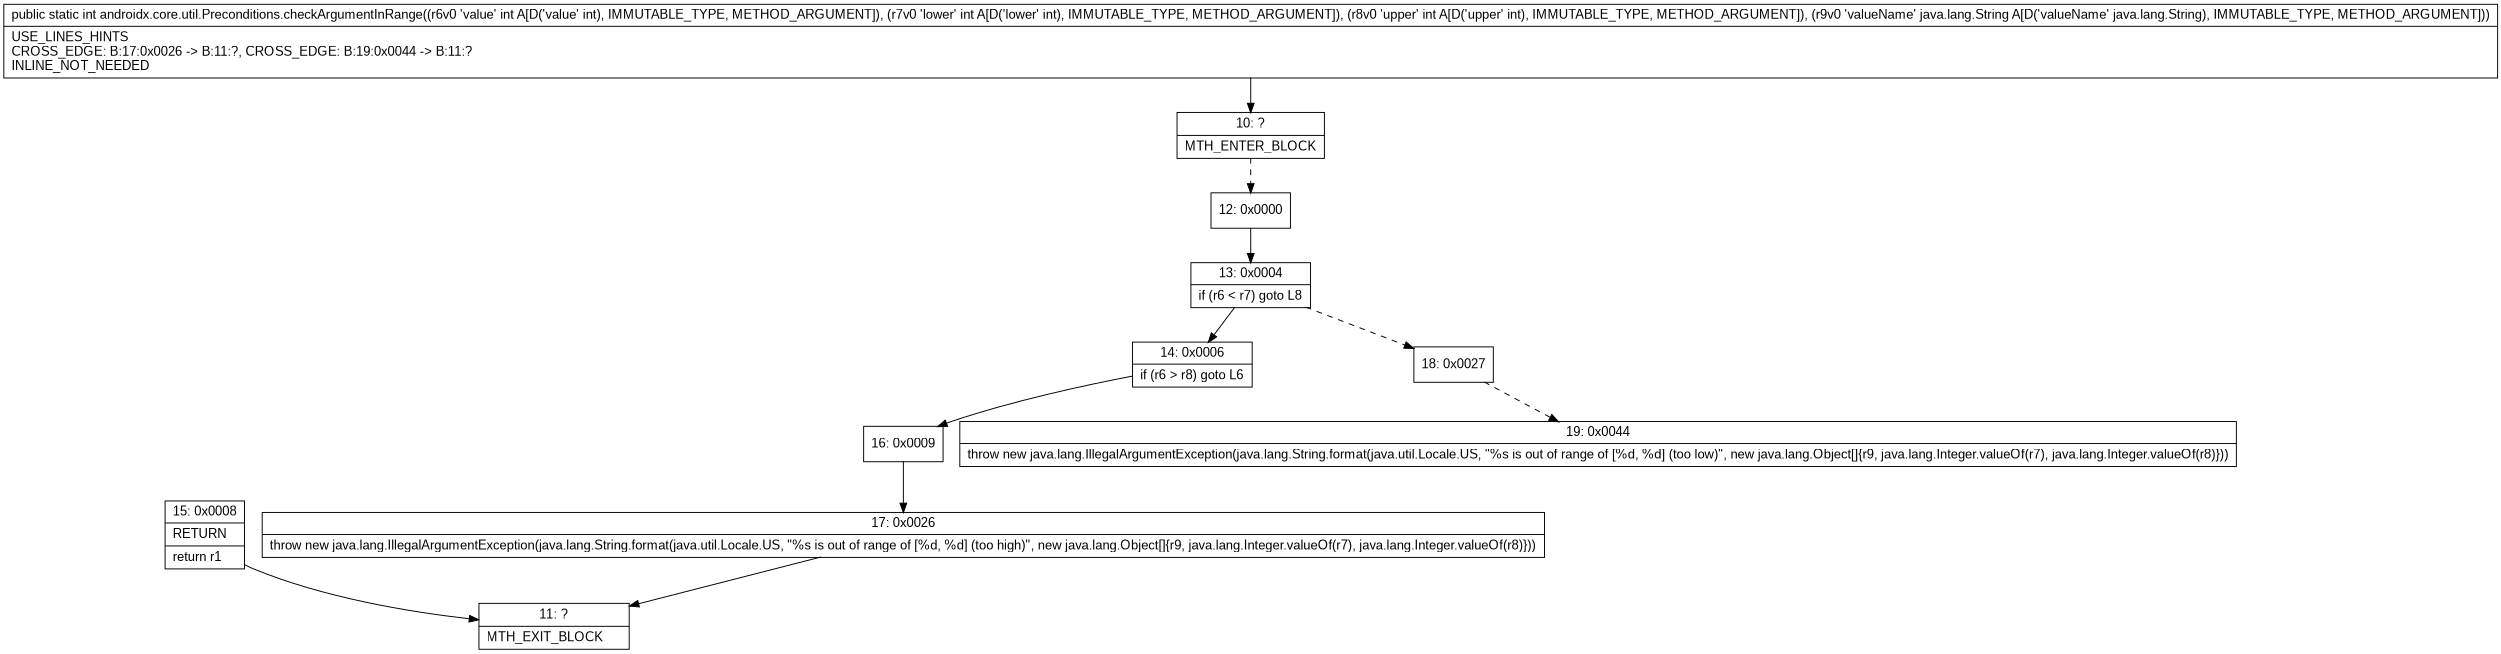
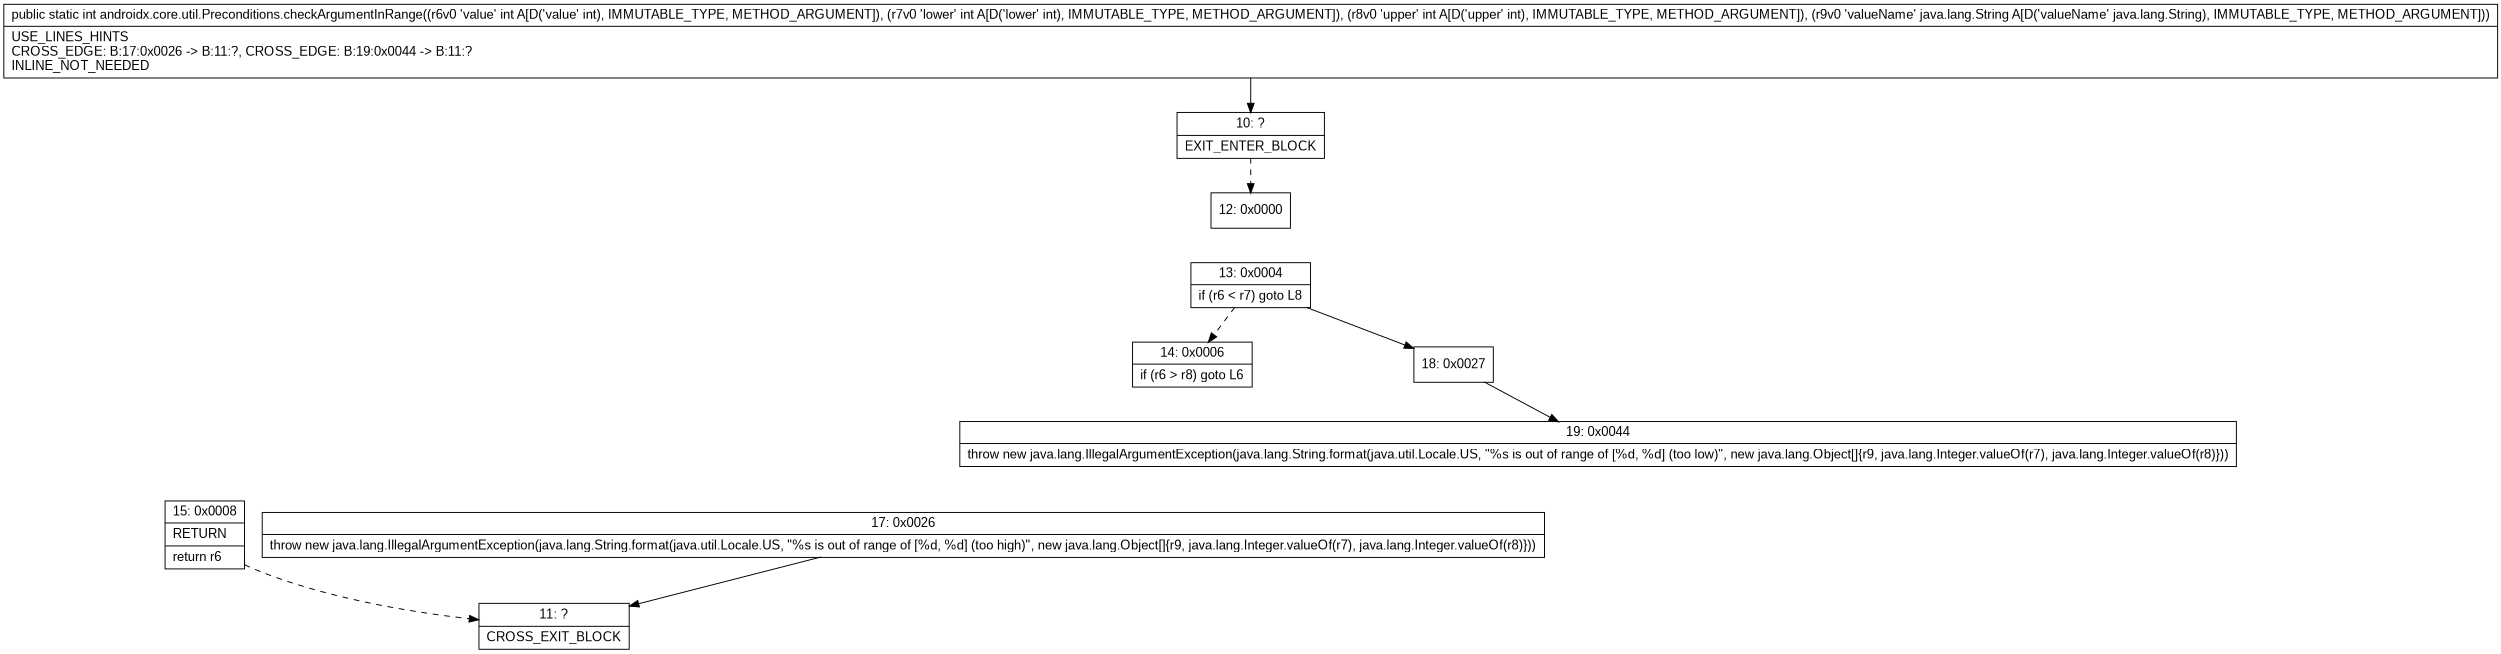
  digraph {
    fontname="Liberation Sans"
    node [fontname="Liberation Sans" shape=record]
    edge [fontname="Liberation Sans"]
-   n1 [label="{10\:\ ?|MTH_ENTER_BLOCK\l}"]
+   n1 [label="{10\:\ ?|EXIT_ENTER_BLOCK\l}"]
    n2 [label="{12\:\ 0x0000}"]
    n3 [label="{13\:\ 0x0004|if (r6 \< r7) goto L8\l}"]
    n4 [label="{14\:\ 0x0006|if (r6 \> r8) goto L6\l}"]
    n5 [label="{18\:\ 0x0027}"]
-   n6 [label="{16\:\ 0x0009}"]
    n7 [label="{19\:\ 0x0044|throw new java.lang.IllegalArgumentException(java.lang.String.format(java.util.Locale.US, \"%s is out of range of [%d, %d] (too low)\", new java.lang.Object[]\{r9, java.lang.Integer.valueOf(r7), java.lang.Integer.valueOf(r8)\}))\l}"]
-   n8 [label="{15\:\ 0x0008|RETURN\l|return r1\l}"]
-   n9 [label="{11\:\ ?|MTH_EXIT_BLOCK\l}"]
+   n8 [label="{15\:\ 0x0008|RETURN\l|return r6\l}"]
+   n9 [label="{11\:\ ?|CROSS_EXIT_BLOCK\l}"]
    n10 [label="{17\:\ 0x0026|throw new java.lang.IllegalArgumentException(java.lang.String.format(java.util.Locale.US, \"%s is out of range of [%d, %d] (too high)\", new java.lang.Object[]\{r9, java.lang.Integer.valueOf(r7), java.lang.Integer.valueOf(r8)\}))\l}"]
    n11 [label="{public static int androidx.core.util.Preconditions.checkArgumentInRange((r6v0 'value' int A[D('value' int), IMMUTABLE_TYPE, METHOD_ARGUMENT]), (r7v0 'lower' int A[D('lower' int), IMMUTABLE_TYPE, METHOD_ARGUMENT]), (r8v0 'upper' int A[D('upper' int), IMMUTABLE_TYPE, METHOD_ARGUMENT]), (r9v0 'valueName' java.lang.String A[D('valueName' java.lang.String), IMMUTABLE_TYPE, METHOD_ARGUMENT]))  | USE_LINES_HINTS\lCROSS_EDGE: B:17:0x0026 \-\> B:11:?, CROSS_EDGE: B:19:0x0044 \-\> B:11:?\lINLINE_NOT_NEEDED\l}"]
    n1 -> n2 [style=dashed]
-   n2 -> n3
-   n3 -> n4 [style=solid]
-   n3 -> n5 [style=dashed]
-   n4 -> n6
-   n5 -> n7 [style=dashed]
-   n6 -> n10
-   n8 -> n9
+   n3 -> n4 [style=dashed]
+   n3 -> n5
+   n5 -> n7
+   n8 -> n9 [style=dashed]
    n10 -> n9
    n11 -> n1
  }
